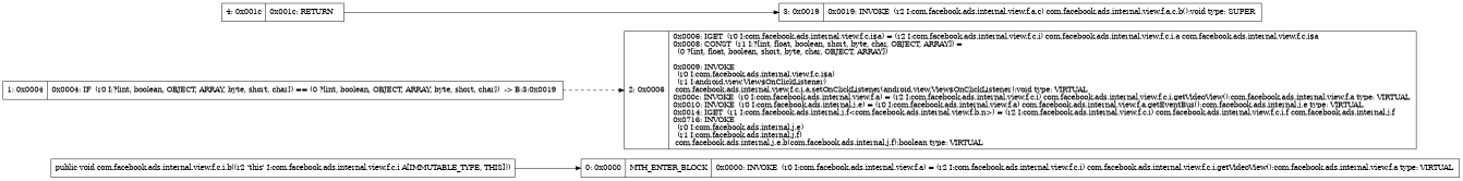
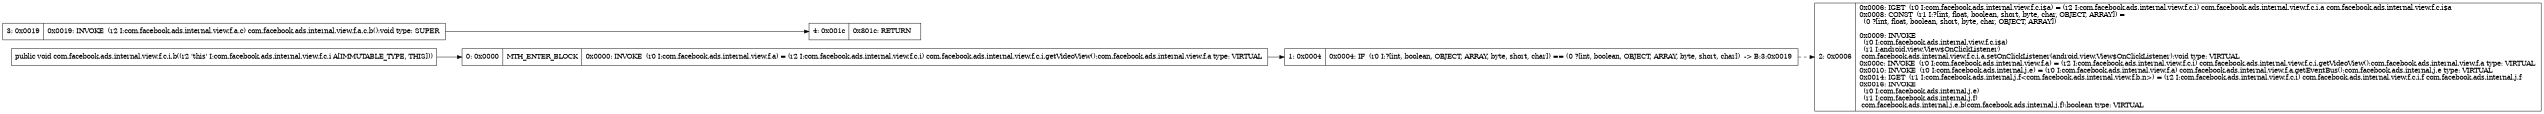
  digraph {
    rankdir=LR
    node [shape=record]
    n1 [label="{0\:\ 0x0000|MTH_ENTER_BLOCK\l|0x0000: INVOKE  (r0 I:com.facebook.ads.internal.view.f.a) = (r2 I:com.facebook.ads.internal.view.f.c.i) com.facebook.ads.internal.view.f.c.i.getVideoView():com.facebook.ads.internal.view.f.a type: VIRTUAL \l}"]
    n2 [label="{1\:\ 0x0004|0x0004: IF  (r0 I:?[int, boolean, OBJECT, ARRAY, byte, short, char]) == (0 ?[int, boolean, OBJECT, ARRAY, byte, short, char])  \-\> B:3:0x0019 \l}"]
-   n3 [label="{2\:\ 0x0006|0x0006: IGET  (r0 I:com.facebook.ads.internal.view.f.c.i$a) = (r2 I:com.facebook.ads.internal.view.f.c.i) com.facebook.ads.internal.view.f.c.i.a com.facebook.ads.internal.view.f.c.i$a \l0x0008: CONST  (r1 I:?[int, float, boolean, short, byte, char, OBJECT, ARRAY]) = \l  (0 ?[int, float, boolean, short, byte, char, OBJECT, ARRAY])\l \l0x0009: INVOKE  \l  (r0 I:com.facebook.ads.internal.view.f.c.i$a)\l  (r1 I:android.view.View$OnClickListener)\l com.facebook.ads.internal.view.f.c.i.a.setOnClickListener(android.view.View$OnClickListener):void type: VIRTUAL \l0x000c: INVOKE  (r0 I:com.facebook.ads.internal.view.f.a) = (r2 I:com.facebook.ads.internal.view.f.c.i) com.facebook.ads.internal.view.f.c.i.getVideoView():com.facebook.ads.internal.view.f.a type: VIRTUAL \l0x0010: INVOKE  (r0 I:com.facebook.ads.internal.j.e) = (r0 I:com.facebook.ads.internal.view.f.a) com.facebook.ads.internal.view.f.a.getEventBus():com.facebook.ads.internal.j.e type: VIRTUAL \l0x0014: IGET  (r1 I:com.facebook.ads.internal.j.f\<com.facebook.ads.internal.view.f.b.n\>) = (r2 I:com.facebook.ads.internal.view.f.c.i) com.facebook.ads.internal.view.f.c.i.f com.facebook.ads.internal.j.f \l0x0716: INVOKE  \l  (r0 I:com.facebook.ads.internal.j.e)\l  (r1 I:com.facebook.ads.internal.j.f)\l com.facebook.ads.internal.j.e.b(com.facebook.ads.internal.j.f):boolean type: VIRTUAL \l}"]
+   n3 [label="{2\:\ 0x0006|0x0006: IGET  (r0 I:com.facebook.ads.internal.view.f.c.i$a) = (r2 I:com.facebook.ads.internal.view.f.c.i) com.facebook.ads.internal.view.f.c.i.a com.facebook.ads.internal.view.f.c.i$a \l0x0008: CONST  (r1 I:?[int, float, boolean, short, byte, char, OBJECT, ARRAY]) = \l  (0 ?[int, float, boolean, short, byte, char, OBJECT, ARRAY])\l \l0x0009: INVOKE  \l  (r0 I:com.facebook.ads.internal.view.f.c.i$a)\l  (r1 I:android.view.View$OnClickListener)\l com.facebook.ads.internal.view.f.c.i.a.setOnClickListener(android.view.View$OnClickListener):void type: VIRTUAL \l0x000c: INVOKE  (r0 I:com.facebook.ads.internal.view.f.a) = (r2 I:com.facebook.ads.internal.view.f.c.i) com.facebook.ads.internal.view.f.c.i.getVideoView():com.facebook.ads.internal.view.f.a type: VIRTUAL \l0x0010: INVOKE  (r0 I:com.facebook.ads.internal.j.e) = (r0 I:com.facebook.ads.internal.view.f.a) com.facebook.ads.internal.view.f.a.getEventBus():com.facebook.ads.internal.j.e type: VIRTUAL \l0x0014: IGET  (r1 I:com.facebook.ads.internal.j.f\<com.facebook.ads.internal.view.f.b.n\>) = (r2 I:com.facebook.ads.internal.view.f.c.i) com.facebook.ads.internal.view.f.c.i.f com.facebook.ads.internal.j.f \l0x0016: INVOKE  \l  (r0 I:com.facebook.ads.internal.j.e)\l  (r1 I:com.facebook.ads.internal.j.f)\l com.facebook.ads.internal.j.e.b(com.facebook.ads.internal.j.f):boolean type: VIRTUAL \l}"]
    n4 [label="{3\:\ 0x0019|0x0019: INVOKE  (r2 I:com.facebook.ads.internal.view.f.a.c) com.facebook.ads.internal.view.f.a.c.b():void type: SUPER \l}"]
-   n5 [label="{4\:\ 0x001c|0x001c: RETURN   \l}"]
+   n5 [label="{4\:\ 0x001c|0x801c: RETURN   \l}"]
    n6 [label="{public void com.facebook.ads.internal.view.f.c.i.b((r2 'this' I:com.facebook.ads.internal.view.f.c.i A[IMMUTABLE_TYPE, THIS])) }"]
+   n1 -> n2
    n2 -> n3 [style=dashed]
-   n5 -> n4
+   n4 -> n5
    n6 -> n1
  }
